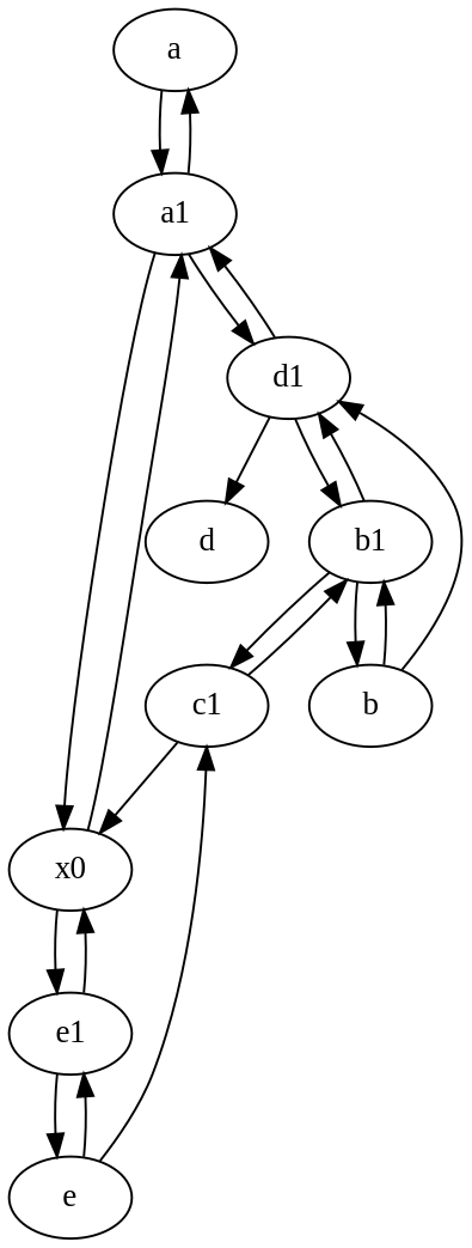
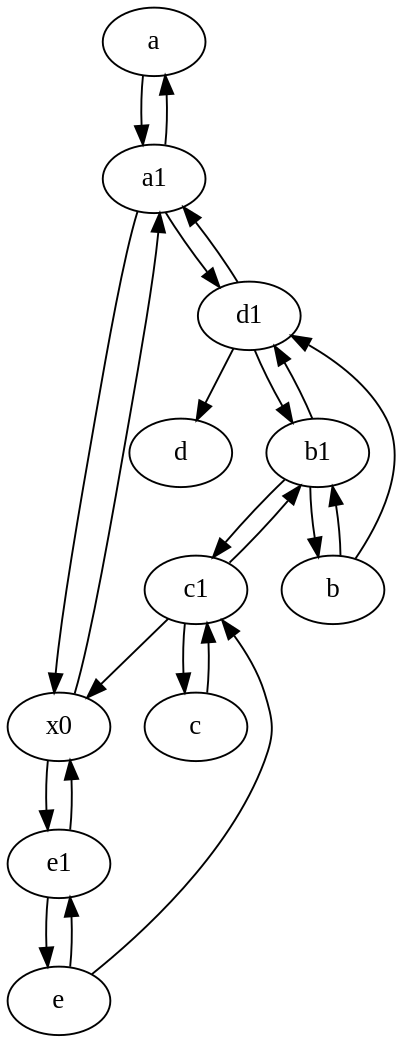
  digraph {
    fontname="Liberation Serif"
    node [fontname="Liberation Serif"]
    edge [fontname="Liberation Serif"]
    a
    a1
    x0
    d1
    e1
    d
    b1
    c1
+   c
    e
    b
    a -> a1
    a1 -> a
    a1 -> x0
    a1 -> d1
    x0 -> a1
    x0 -> e1
    d1 -> a1
    d1 -> d
    d1 -> b1
    e1 -> x0
    e1 -> e
    b1 -> d1
    b1 -> c1
    b1 -> b
    c1 -> x0
    c1 -> b1
+   c1 -> c
+   c -> c1
    e -> e1
    e -> c1
    b -> d1
    b -> b1
  }
